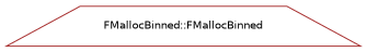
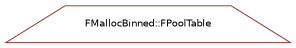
  digraph {
    rankdir=LR
-   n1 [color=brown fillcolor=white fontname=Helvetica fontsize=10 height=0.2 label="FMallocBinned::FMallocBinned" shape=trapezium style=filled width=0.4]
+   n1 [color=brown fillcolor=white fontname=Helvetica fontsize=10 height=0.2 label="FMallocBinned::FPoolTable" shape=trapezium style=filled width=0.4]
  }
